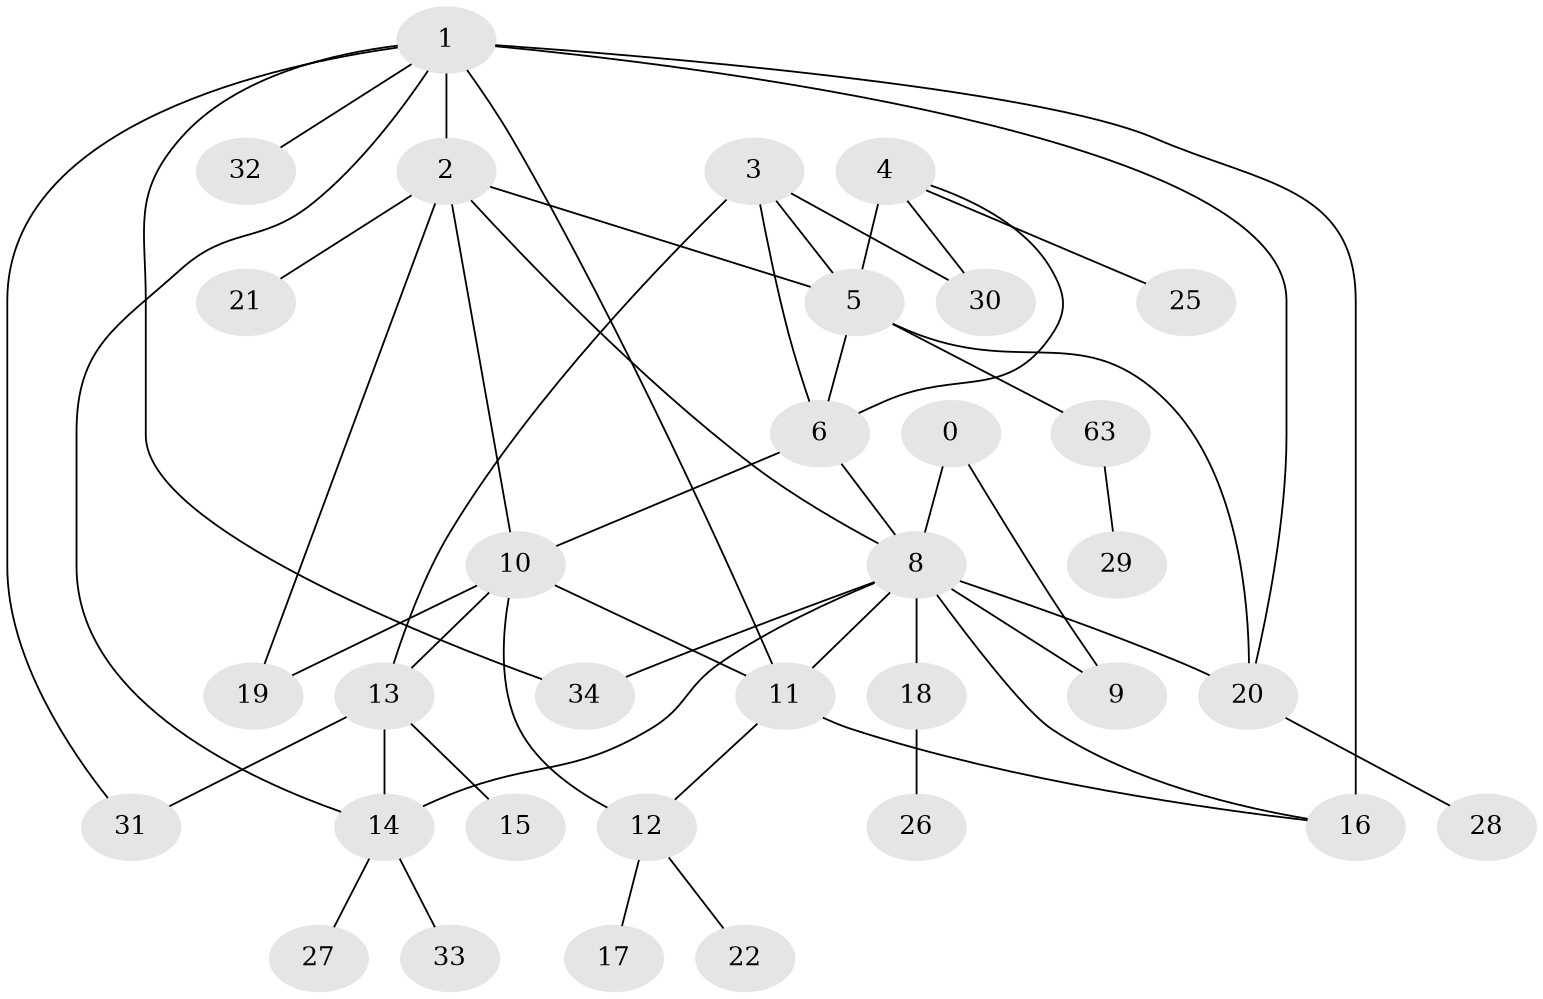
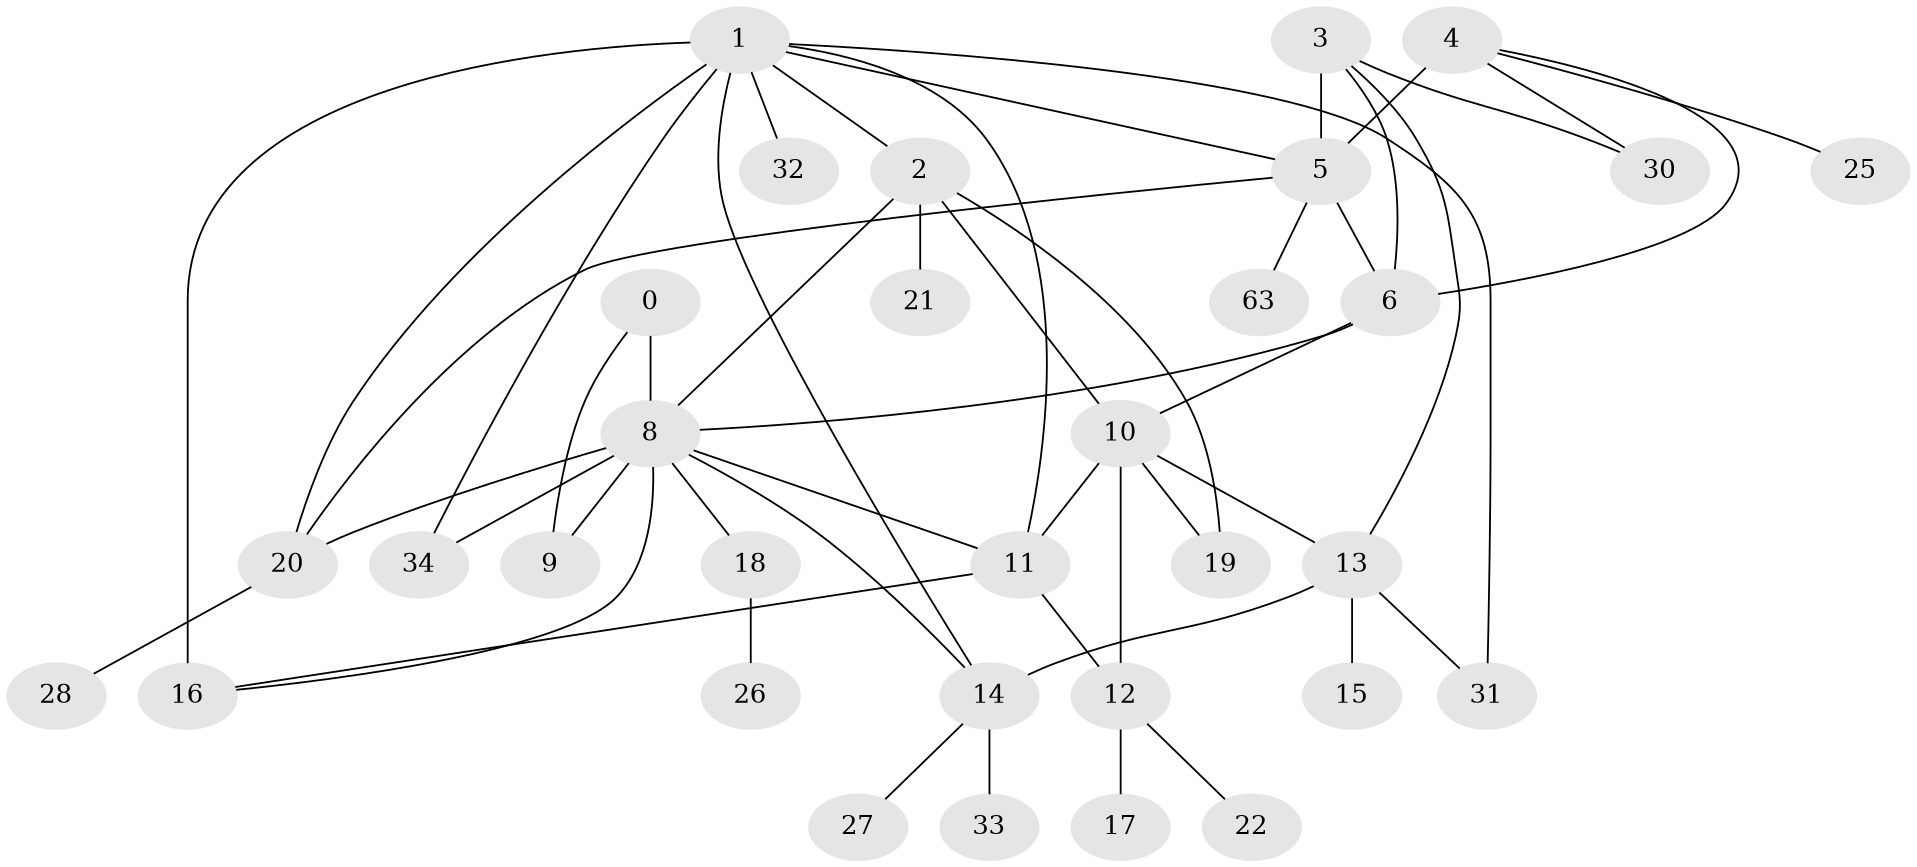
  graph {
    node [color=gray90 style=filled]
    edge [weight=1.0]
    1
    2
    5
    11
    14
    16
    20
    31
    32
    34
    8
    10
    19
    21
    6
    n16 [label=63]
    12
    27
    33
    28
    9
    18
    13
    3
    30
    4
    25
    15
-   29
    n30 [label=0]
    26
    17
    22
    1 -- 2 [weight=4.0]
-   2 -- 5
+   1 -- 5
    1 -- 11
    1 -- 14
    1 -- 16 [weight=5.0]
    1 -- 20
    1 -- 31
    1 -- 32
    1 -- 34
    2 -- 8
    2 -- 10
    2 -- 19 [weight=2.0]
    2 -- 21
    5 -- 20
    5 -- 6 [weight=2.0]
    5 -- n16
    11 -- 16
    11 -- 12
    14 -- 27
    14 -- 33
    20 -- 28
    8 -- 11
    8 -- 14
    8 -- 16
    8 -- 20 [weight=3.0]
    8 -- 34
    8 -- 9 [weight=3.0]
    8 -- 18 [weight=4.0]
    10 -- 11 [weight=3.0]
    10 -- 19 [weight=4.0]
    10 -- 12 [weight=3.0]
    10 -- 13
    6 -- 8
    6 -- 10
-   n16 -- 29
    12 -- 17
    12 -- 22
    18 -- 26
    13 -- 14 [weight=4.0]
    13 -- 31
    13 -- 15
    3 -- 5 [weight=2.0]
    3 -- 6
    3 -- 13
    3 -- 30
    4 -- 5 [weight=5.0]
    4 -- 6
    4 -- 30
    4 -- 25
    n30 -- 8 [weight=3.0]
    n30 -- 9
  }
